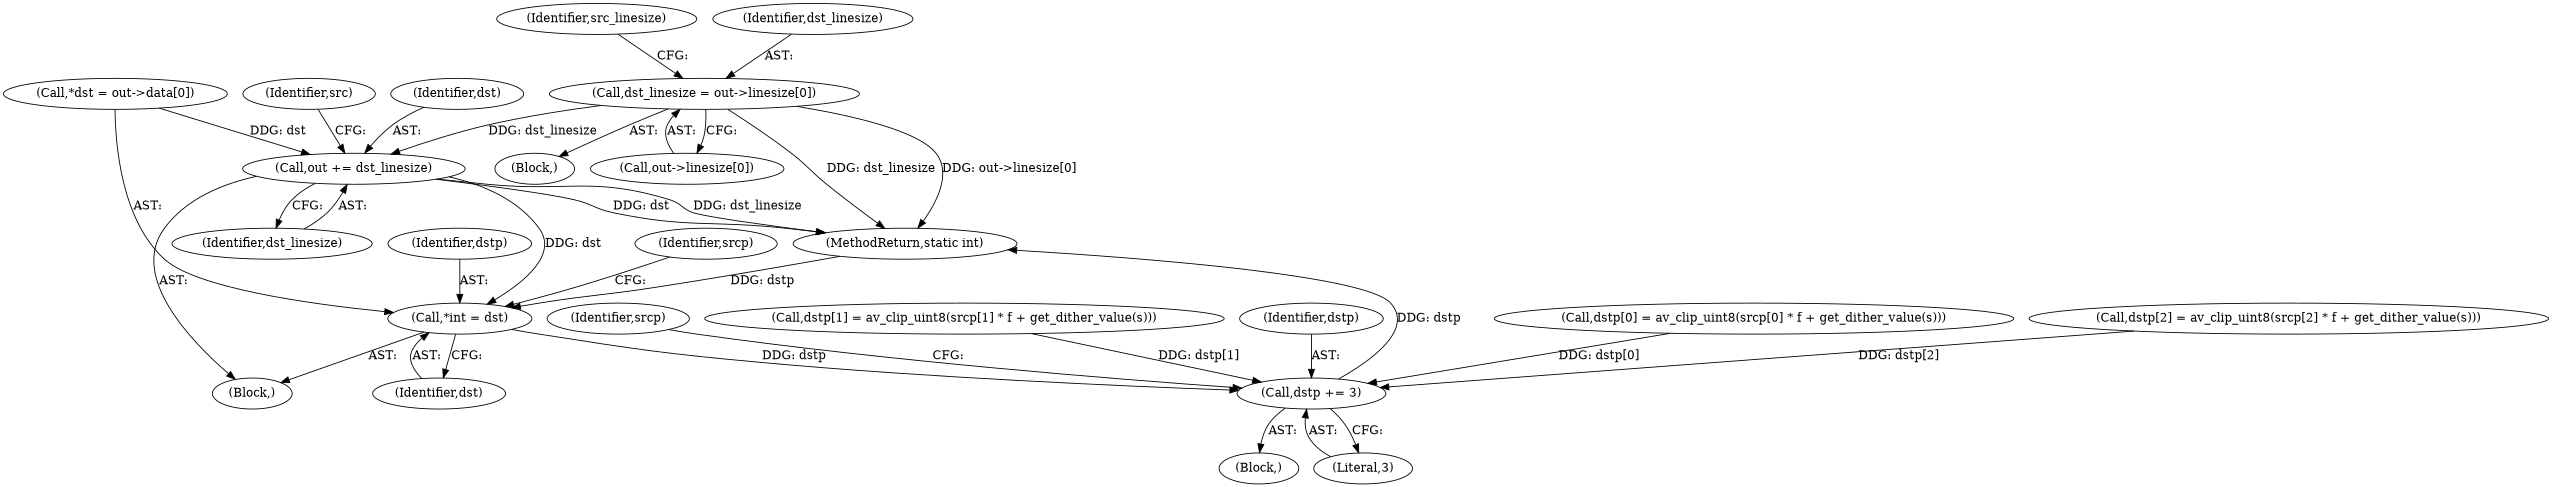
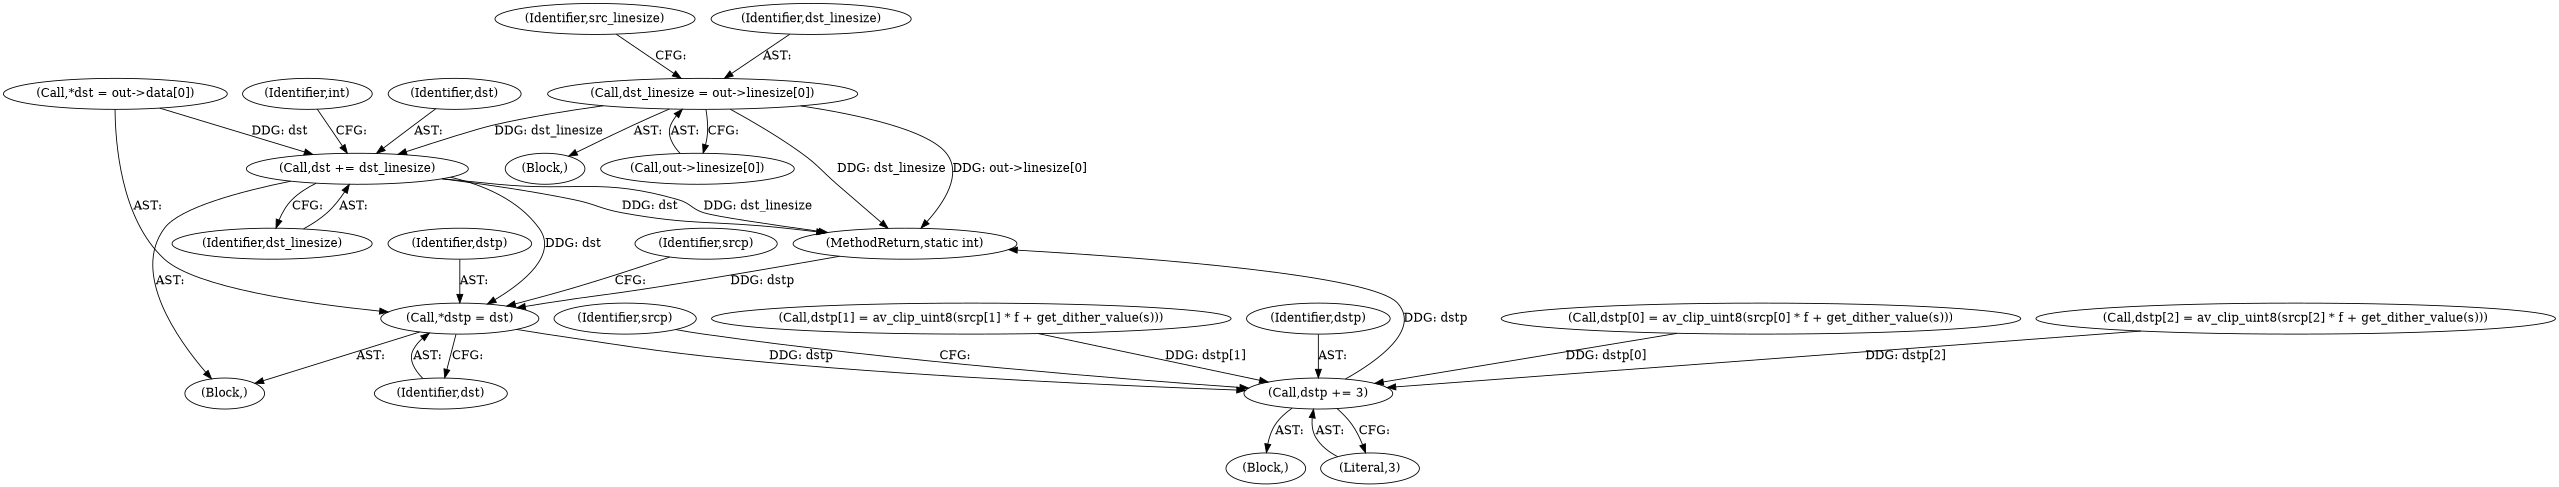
  digraph {
    n1 [label="(Call,dst_linesize = out->linesize[0])"]
-   n2 [label="(Call,out += dst_linesize)"]
+   n2 [label="(Call,dst += dst_linesize)"]
    n3 [label="(MethodReturn,static int)"]
    n4 [label="(Call,out->linesize[0])"]
    n5 [label="(Block,)"]
-   n6 [label="(Call,*int = dst)"]
+   n6 [label="(Call,*dstp = dst)"]
    n7 [label="(Block,)"]
    n8 [label="(Identifier,dst_linesize)"]
    n9 [label="(Call,dstp += 3)"]
    n10 [label="(Identifier,dst)"]
    n11 [label="(Block,)"]
    n12 [label="(Literal,3)"]
    n13 [label="(Call,dstp[0] = av_clip_uint8(srcp[0] * f + get_dither_value(s)))"]
    n14 [label="(Identifier,srcp)"]
    n15 [label="(Identifier,dst)"]
    n16 [label="(Identifier,src_linesize)"]
    n17 [label="(Call,*dst = out->data[0])"]
    n18 [label="(Identifier,dst_linesize)"]
-   n19 [label="(Identifier,src)"]
+   n19 [label="(Identifier,int)"]
    n20 [label="(Identifier,dstp)"]
    n21 [label="(Call,dstp[2] = av_clip_uint8(srcp[2] * f + get_dither_value(s)))"]
    n22 [label="(Identifier,srcp)"]
    n23 [label="(Call,dstp[1] = av_clip_uint8(srcp[1] * f + get_dither_value(s)))"]
    n24 [label="(Identifier,dstp)"]
    n1 -> n2 [label="DDG: dst_linesize"]
    n1 -> n3 [label="DDG: dst_linesize"]
    n1 -> n3 [label="DDG: out->linesize[0]"]
    n1 -> n4 [label="CFG: "]
    n1 -> n5 [label="AST: "]
    n2 -> n3 [label="DDG: dst"]
    n2 -> n3 [label="DDG: dst_linesize"]
    n2 -> n6 [label="DDG: dst"]
    n2 -> n7 [label="AST: "]
    n2 -> n8 [label="CFG: "]
    n3 -> n6 [label="DDG: dstp"]
    n4 -> n1 [label="AST: "]
    n6 -> n7 [label="AST: "]
    n6 -> n9 [label="DDG: dstp"]
    n6 -> n10 [label="CFG: "]
    n8 -> n2 [label="AST: "]
    n9 -> n3 [label="DDG: dstp"]
    n9 -> n11 [label="AST: "]
    n9 -> n12 [label="CFG: "]
    n10 -> n6 [label="AST: "]
    n12 -> n9 [label="AST: "]
    n13 -> n9 [label="DDG: dstp[0]"]
    n14 -> n6 [label="CFG: "]
    n15 -> n2 [label="AST: "]
    n16 -> n1 [label="CFG: "]
    n17 -> n2 [label="DDG: dst"]
    n17 -> n6 [label="AST: "]
    n18 -> n1 [label="AST: "]
    n19 -> n2 [label="CFG: "]
    n20 -> n6 [label="AST: "]
    n21 -> n9 [label="DDG: dstp[2]"]
    n22 -> n9 [label="CFG: "]
    n23 -> n9 [label="DDG: dstp[1]"]
    n24 -> n9 [label="AST: "]
  }
